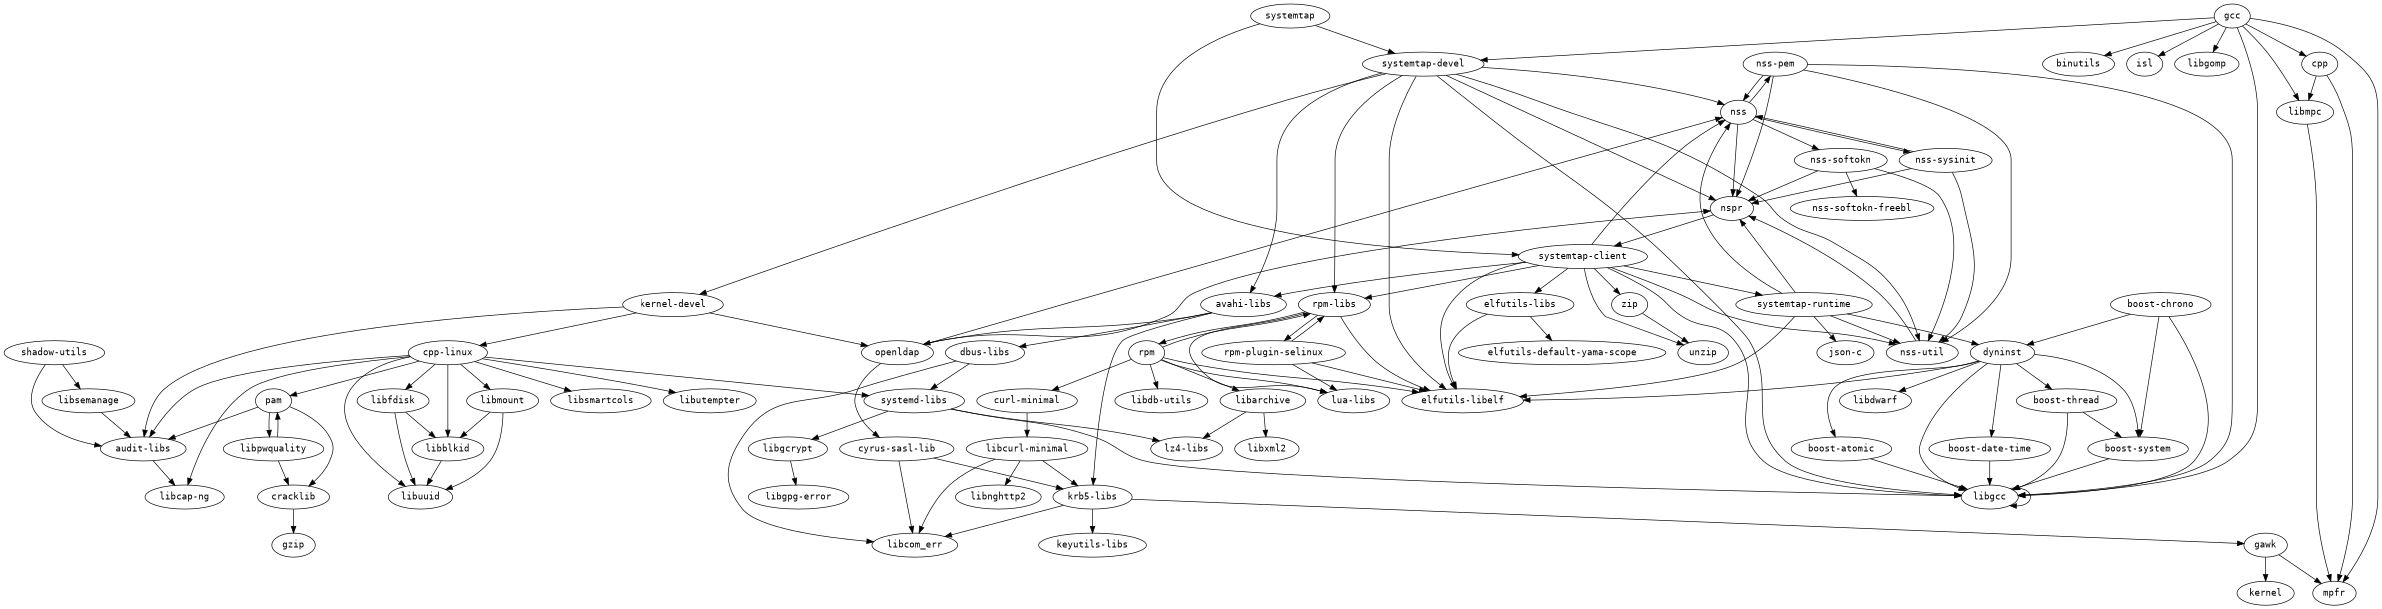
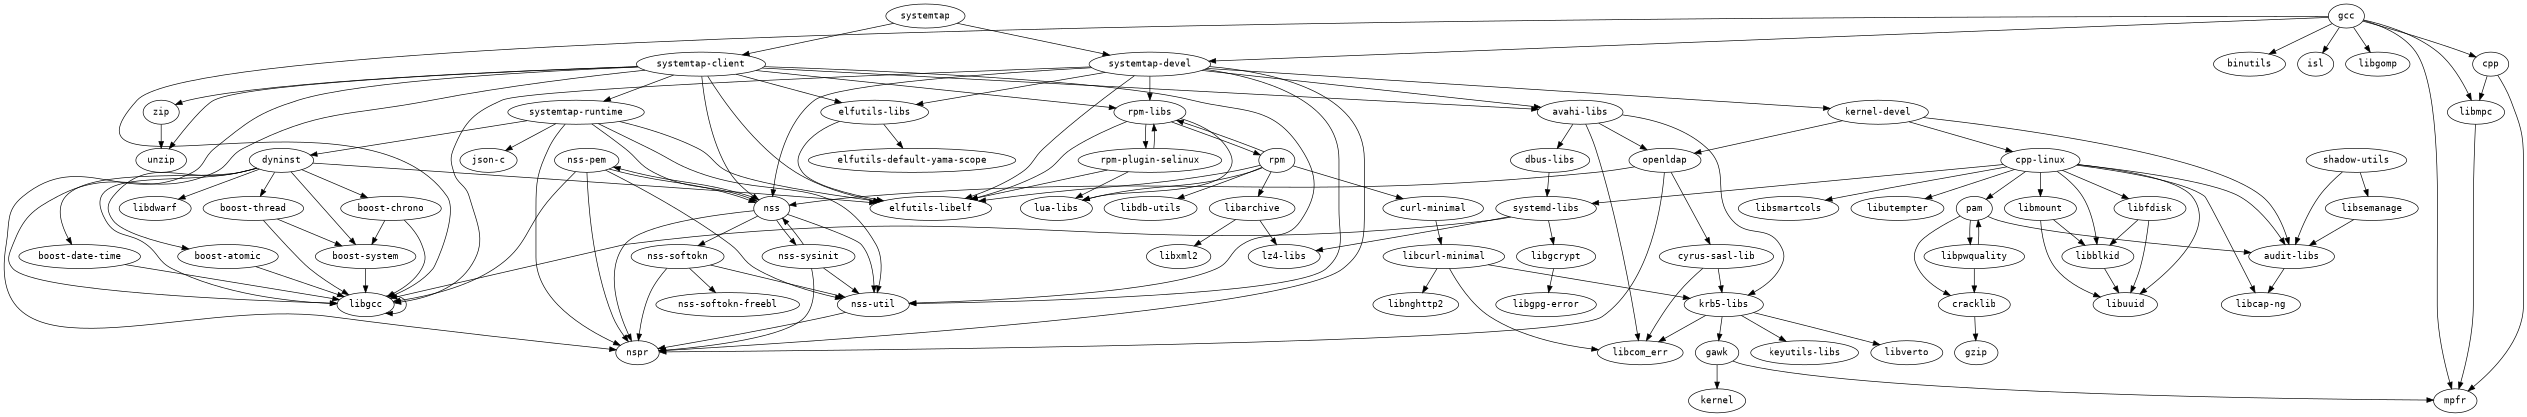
  strict digraph {
    node [fontname=monospace]
    "audit-libs"
    "libcap-ng"
    "avahi-libs"
    "dbus-libs"
    "krb5-libs"
    libcom_err
    openldap
    "systemd-libs"
    gawk
    "keyutils-libs"
+   libverto
    "cyrus-sasl-lib"
    nss
    nspr
    libgcc
    "lz4-libs"
    libgcrypt
    mpfr
    n19 [label=kernel]
    "nss-util"
    "nss-pem"
    "nss-softokn"
    "nss-sysinit"
    "boost-atomic"
    "boost-chrono"
    "boost-system"
    "boost-date-time"
    "boost-thread"
    cpp
    libmpc
    cracklib
    gzip
    "curl-minimal"
    "libcurl-minimal"
    libnghttp2
    "libgpg-error"
    dyninst
    "elfutils-libelf"
    libdwarf
    "elfutils-libs"
    "elfutils-default-yama-scope"
    gcc
    binutils
    isl
    libgomp
    "systemtap-devel"
    "kernel-devel"
    n48 [label="cpp-linux"]
    libblkid
    libuuid
    libfdisk
    libmount
    pam
    libsmartcols
    libutempter
    libpwquality
    libarchive
    libxml2
    libsemanage
    "nss-softokn-freebl"
    rpm
    "libdb-utils"
    "rpm-libs"
    "lua-libs"
    "rpm-plugin-selinux"
    "shadow-utils"
    "systemtap-client"
    "systemtap-runtime"
    unzip
    zip
    "json-c"
    systemtap
    "audit-libs" -> "libcap-ng"
    "avahi-libs" -> "dbus-libs"
    "avahi-libs" -> "krb5-libs"
-   "dbus-libs" -> libcom_err
+   "avahi-libs" -> libcom_err
    "avahi-libs" -> openldap
    "dbus-libs" -> "systemd-libs"
    "krb5-libs" -> libcom_err
    "krb5-libs" -> gawk
    "krb5-libs" -> "keyutils-libs"
+   "krb5-libs" -> libverto
    openldap -> "cyrus-sasl-lib"
    openldap -> nss
    openldap -> nspr
    "systemd-libs" -> libgcc
    "systemd-libs" -> "lz4-libs"
    "systemd-libs" -> libgcrypt
    gawk -> mpfr
    gawk -> n19
    "cyrus-sasl-lib" -> "krb5-libs"
    "cyrus-sasl-lib" -> libcom_err
    nss -> nspr
+   nss -> "nss-util"
    nss -> "nss-pem"
    nss -> "nss-softokn"
    nss -> "nss-sysinit"
    libgcc -> libgcc
    libgcrypt -> "libgpg-error"
    "nss-util" -> nspr
    "nss-pem" -> nss
    "nss-pem" -> nspr
    "nss-pem" -> libgcc
    "nss-pem" -> "nss-util"
    "nss-softokn" -> nspr
    "nss-softokn" -> "nss-util"
    "nss-softokn" -> "nss-softokn-freebl"
    "nss-sysinit" -> nss
    "nss-sysinit" -> nspr
    "nss-sysinit" -> "nss-util"
    "boost-atomic" -> libgcc
    "boost-chrono" -> libgcc
    "boost-chrono" -> "boost-system"
    "boost-system" -> libgcc
    "boost-date-time" -> libgcc
    "boost-thread" -> libgcc
    "boost-thread" -> "boost-system"
    cpp -> mpfr
    cpp -> libmpc
    libmpc -> mpfr
    cracklib -> gzip
    "curl-minimal" -> "libcurl-minimal"
    "libcurl-minimal" -> "krb5-libs"
    "libcurl-minimal" -> libcom_err
    "libcurl-minimal" -> libnghttp2
    dyninst -> libgcc
    dyninst -> "boost-atomic"
-   "boost-chrono" -> dyninst
+   dyninst -> "boost-chrono"
    dyninst -> "boost-system"
    dyninst -> "boost-date-time"
    dyninst -> "boost-thread"
    dyninst -> "elfutils-libelf"
    dyninst -> libdwarf
    "elfutils-libs" -> "elfutils-libelf"
    "elfutils-libs" -> "elfutils-default-yama-scope"
    gcc -> libgcc
    gcc -> mpfr
    gcc -> cpp
    gcc -> libmpc
    gcc -> binutils
    gcc -> isl
    gcc -> libgomp
    gcc -> "systemtap-devel"
    "systemtap-devel" -> "avahi-libs"
    "systemtap-devel" -> nss
    "systemtap-devel" -> nspr
    "systemtap-devel" -> libgcc
    "systemtap-devel" -> "nss-util"
    "systemtap-devel" -> "elfutils-libelf"
+   "systemtap-devel" -> "elfutils-libs"
    "systemtap-devel" -> "kernel-devel"
    "systemtap-devel" -> "rpm-libs"
    "kernel-devel" -> "audit-libs"
    "kernel-devel" -> openldap
    "kernel-devel" -> n48
    n48 -> "audit-libs"
    n48 -> "libcap-ng"
    n48 -> "systemd-libs"
    n48 -> libblkid
    n48 -> libuuid
    n48 -> libfdisk
    n48 -> libmount
    n48 -> pam
    n48 -> libsmartcols
    n48 -> libutempter
    libblkid -> libuuid
    libfdisk -> libblkid
    libfdisk -> libuuid
    libmount -> libblkid
    libmount -> libuuid
    pam -> "audit-libs"
    pam -> cracklib
    pam -> libpwquality
    libpwquality -> cracklib
    libpwquality -> pam
    libarchive -> "lz4-libs"
    libarchive -> libxml2
    libsemanage -> "audit-libs"
    rpm -> "curl-minimal"
    rpm -> "elfutils-libelf"
    rpm -> libarchive
    rpm -> "libdb-utils"
    rpm -> "rpm-libs"
    rpm -> "lua-libs"
    "rpm-libs" -> "elfutils-libelf"
    "rpm-libs" -> rpm
    "rpm-libs" -> "lua-libs"
    "rpm-libs" -> "rpm-plugin-selinux"
    "rpm-plugin-selinux" -> "elfutils-libelf"
    "rpm-plugin-selinux" -> "rpm-libs"
    "rpm-plugin-selinux" -> "lua-libs"
    "shadow-utils" -> "audit-libs"
    "shadow-utils" -> libsemanage
    "systemtap-client" -> "avahi-libs"
    "systemtap-client" -> nss
-   nspr -> "systemtap-client"
+   "systemtap-client" -> nspr
    "systemtap-client" -> libgcc
    "systemtap-client" -> "nss-util"
    "systemtap-client" -> "elfutils-libelf"
    "systemtap-client" -> "elfutils-libs"
    "systemtap-client" -> "rpm-libs"
    "systemtap-client" -> "systemtap-runtime"
    "systemtap-client" -> unzip
    "systemtap-client" -> zip
    "systemtap-runtime" -> nss
    "systemtap-runtime" -> nspr
    "systemtap-runtime" -> "nss-util"
    "systemtap-runtime" -> dyninst
    "systemtap-runtime" -> "elfutils-libelf"
    "systemtap-runtime" -> "json-c"
    zip -> unzip
    systemtap -> "systemtap-devel"
    systemtap -> "systemtap-client"
  }
